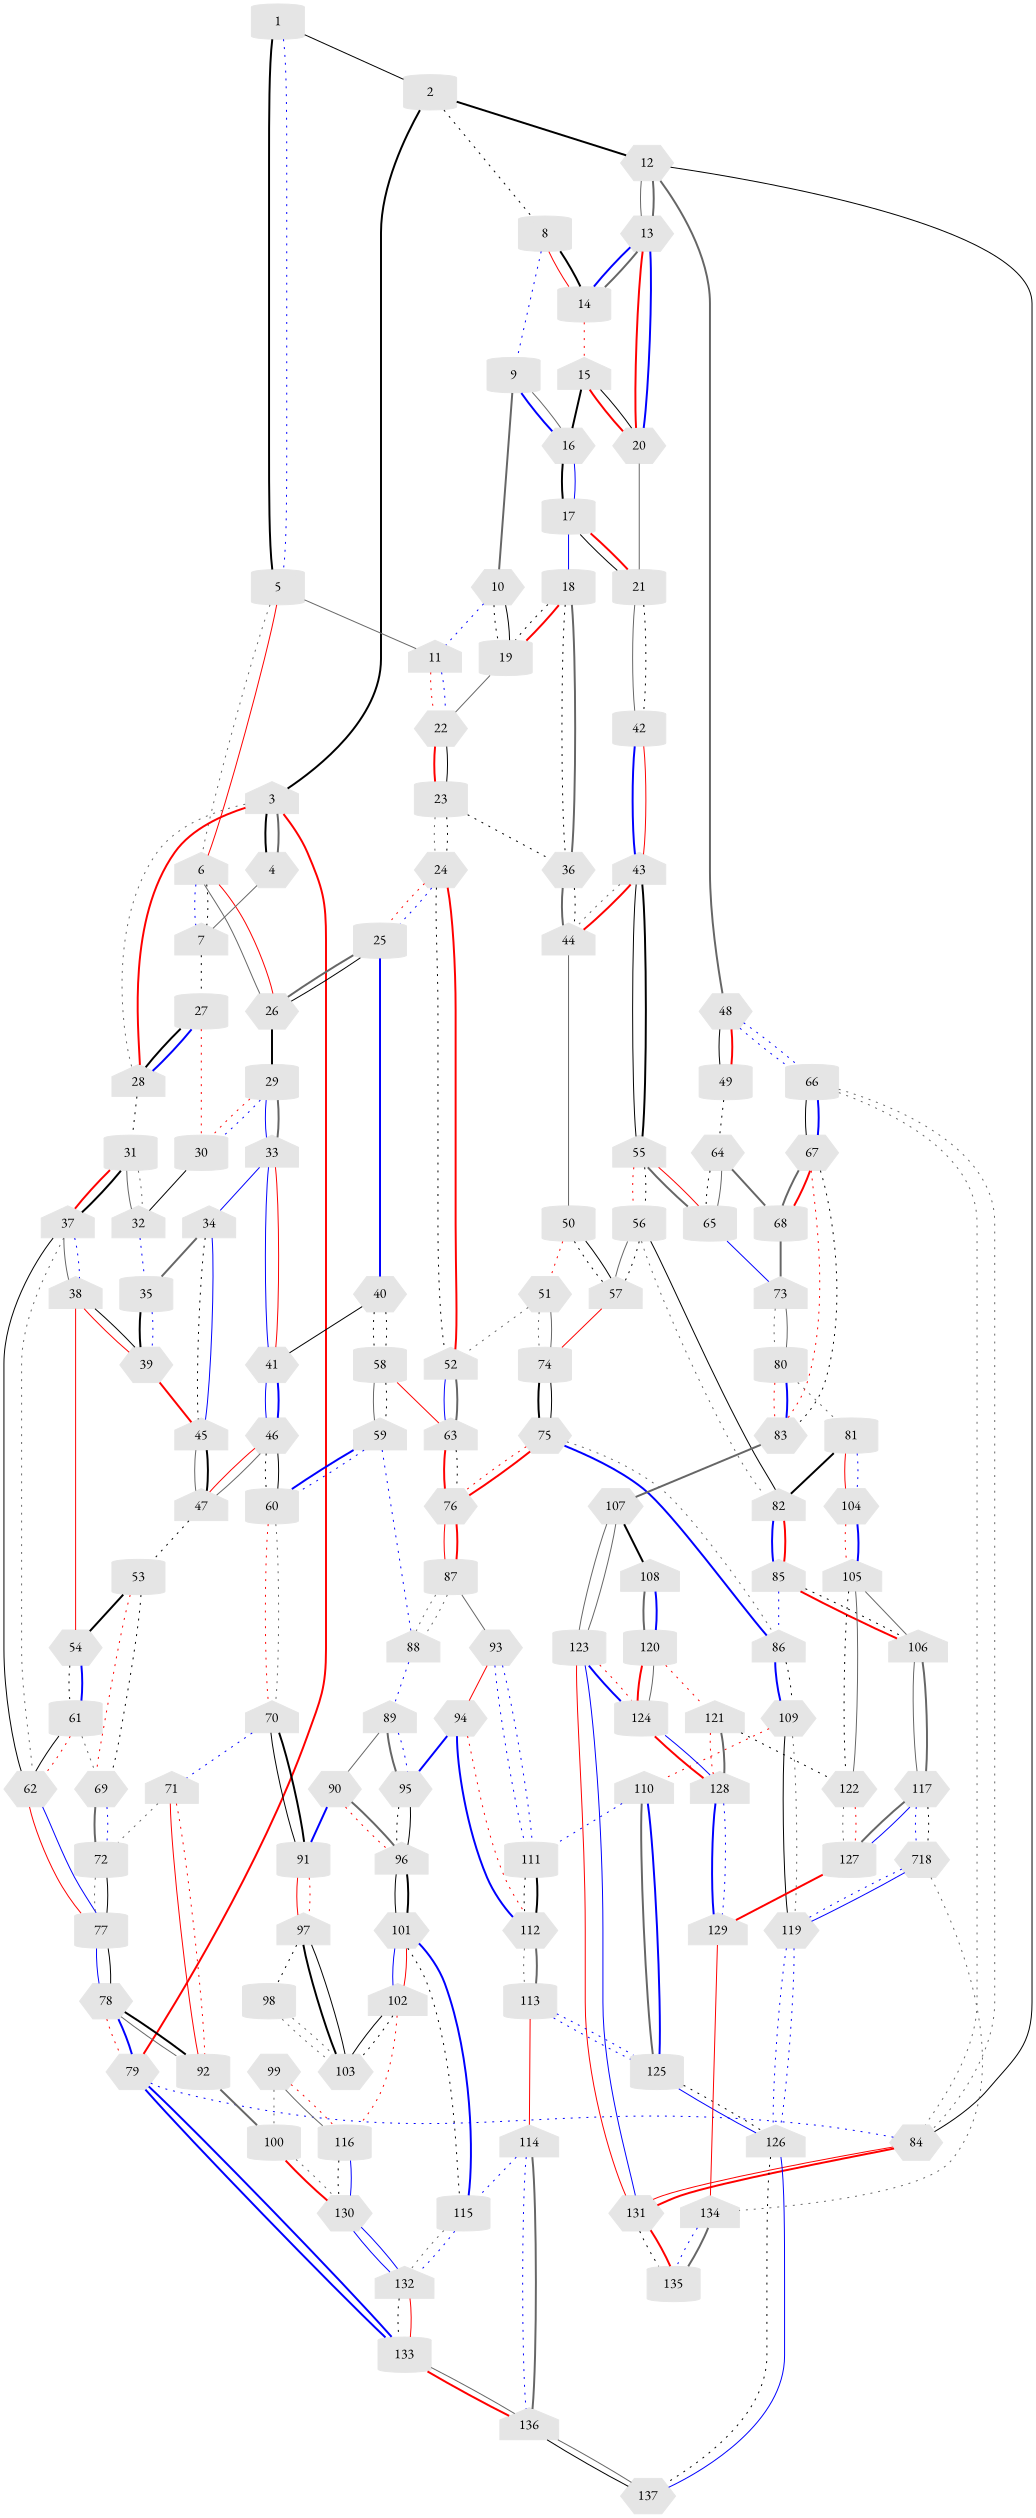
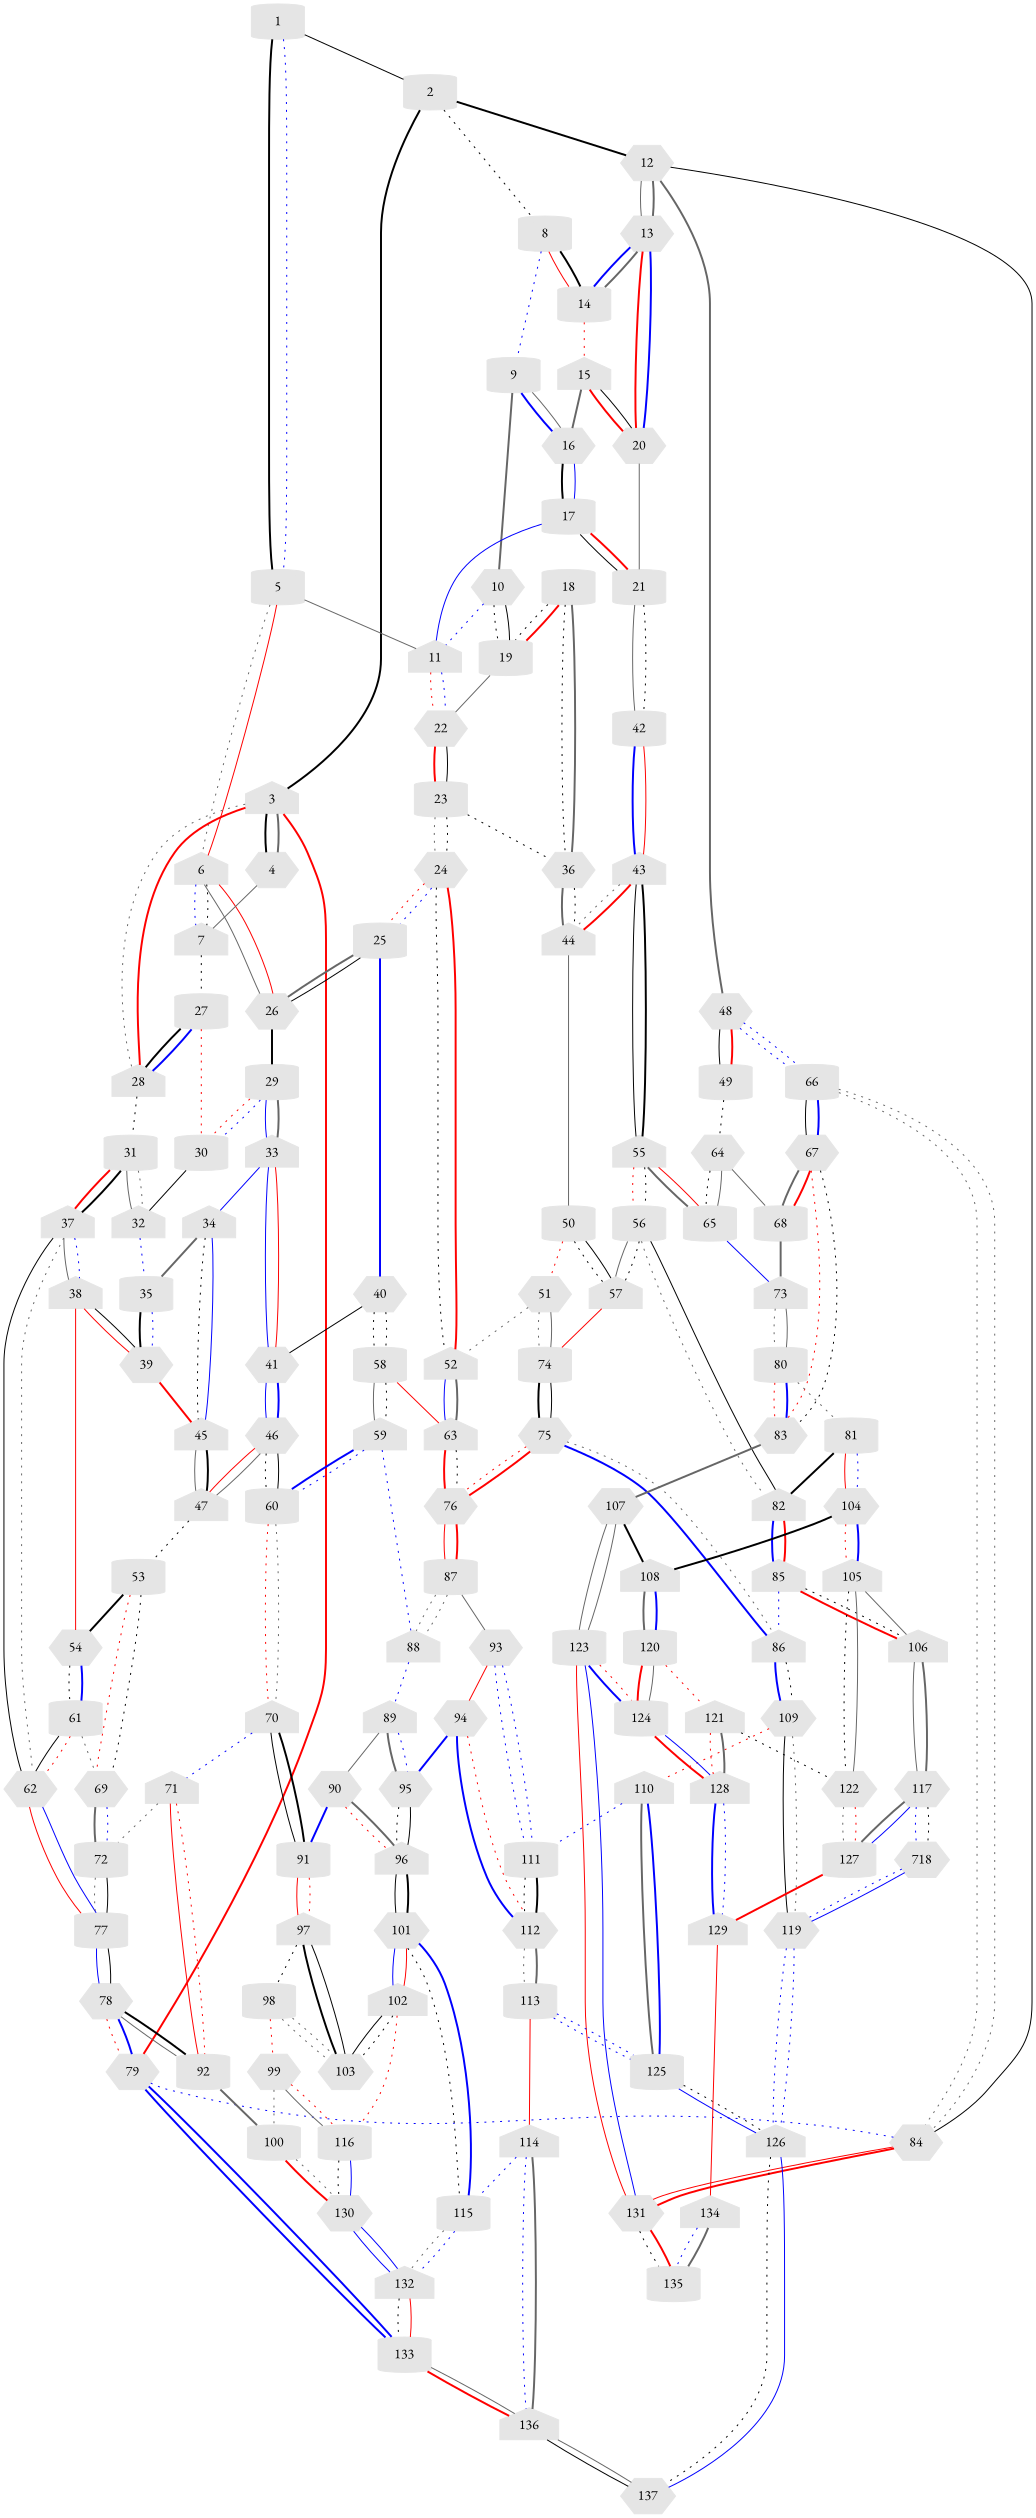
  graph {
    fontname="EB Garamond"
    node [color=gray90 fontname="EB Garamond" shape=cylinder style=filled]
    edge [color=black fontname="EB Garamond" style=dotted]
    1
    2
    5
    3 [shape=house]
    8
    12 [shape=hexagon]
    6 [shape=house]
    11 [shape=house]
    4 [shape=hexagon]
    28 [shape=house]
    79 [shape=hexagon]
    9
    14
    13 [shape=hexagon]
    48 [shape=hexagon]
    84 [shape=hexagon]
    7 [shape=house]
    31
    133
    27
    26 [shape=hexagon]
    22 [shape=hexagon]
    29
    30
    10 [shape=hexagon]
    16 [shape=hexagon]
    15 [shape=house]
    19
    17
    23
    20 [shape=hexagon]
    49
    66
    131 [shape=hexagon]
    21
    18
    36 [shape=hexagon]
    42
    44 [shape=house]
    43 [shape=house]
    24 [shape=hexagon]
    25
    52 [shape=house]
    40 [shape=hexagon]
    63 [shape=house]
    41 [shape=hexagon]
    58
    33 [shape=house]
    32 [shape=house]
    37 [shape=house]
    34 [shape=house]
    35
    38 [shape=house]
    62 [shape=hexagon]
    39 [shape=hexagon]
    45 [shape=house]
    46 [shape=hexagon]
    47 [shape=house]
    50
    54 [shape=hexagon]
    77
    61
    59 [shape=house]
    60
    55 [shape=house]
    64 [shape=hexagon]
    56
    65
    51 [shape=hexagon]
    57 [shape=house]
    53
    70 [shape=house]
    69 [shape=hexagon]
    67 [shape=hexagon]
    68
    74
    75 [shape=hexagon]
    76 [shape=hexagon]
    72
    82 [shape=house]
    73 [shape=house]
    85 [shape=house]
    88 [shape=house]
    89 [shape=house]
    71 [shape=house]
    91
    78 [shape=hexagon]
    87
    80
    83 [shape=hexagon]
    107 [shape=hexagon]
    92
    97 [shape=house]
    100
    81
    86 [shape=house]
    109 [shape=hexagon]
    93 [shape=hexagon]
    136 [shape=house]
    104 [shape=hexagon]
    105 [shape=house]
    108 [shape=house]
    106 [shape=house]
    123
    135
    117 [shape=hexagon]
    110 [shape=house]
    119 [shape=hexagon]
    94 [shape=hexagon]
    111
    90 [shape=hexagon]
    95 [shape=hexagon]
    96 [shape=house]
    101 [shape=hexagon]
    98
    103 [shape=hexagon]
    130 [shape=hexagon]
    112 [shape=hexagon]
    113
    102 [shape=house]
    115
    99 [shape=hexagon]
    116
    132 [shape=house]
    122 [shape=hexagon]
    120
    127
    n128 [label=718 shape=hexagon]
    124
    121 [shape=house]
    125
    126 [shape=house]
    114 [shape=house]
    137 [shape=hexagon]
    134 [shape=house]
    129 [shape=house]
    128 [shape=house]
    1 -- 2 [style=solid]
    1 -- 5 [style=bold]
    1 -- 5 [color=blue]
    2 -- 3 [style=bold]
    2 -- 8
    2 -- 12 [style=bold]
    5 -- 6 [color=gray40]
    5 -- 6 [color=red style=solid]
    5 -- 11 [color=gray40 style=solid]
    3 -- 4 [style=bold]
    3 -- 4 [color=gray40 style=bold]
    3 -- 28 [color=gray40]
    3 -- 28 [color=red style=bold]
    3 -- 79 [color=red style=bold]
    8 -- 9 [color=blue]
    8 -- 14 [color=red style=solid]
    8 -- 14 [style=bold]
    12 -- 13 [color=gray40 style=solid]
    12 -- 13 [color=gray40 style=bold]
    12 -- 48 [color=gray40 style=bold]
    12 -- 84 [style=solid]
    6 -- 7 [color=blue]
    6 -- 7
    6 -- 26 [color=gray40 style=solid]
    6 -- 26 [color=red style=solid]
    11 -- 22 [color=red]
    11 -- 22 [color=blue]
    4 -- 7 [color=gray40 style=solid]
    28 -- 31
    79 -- 84 [color=blue]
    79 -- 133 [color=blue style=bold]
    79 -- 133 [color=blue style=bold]
    9 -- 10 [color=gray40 style=bold]
    9 -- 16 [color=blue style=bold]
    9 -- 16 [color=gray40 style=solid]
    14 -- 15 [color=red]
    13 -- 14 [color=blue style=bold]
    13 -- 14 [color=gray40 style=bold]
    13 -- 20 [color=red style=bold]
    13 -- 20 [color=blue style=bold]
    48 -- 49 [style=solid]
    48 -- 49 [color=red style=bold]
    48 -- 66 [color=blue]
    48 -- 66 [color=blue]
    84 -- 131 [color=red style=solid]
    84 -- 131 [color=red style=bold]
    7 -- 27
    31 -- 32 [color=gray40 style=solid]
    31 -- 32 [color=gray40]
    31 -- 37 [color=red style=bold]
    31 -- 37 [style=bold]
    133 -- 136 [color=red style=bold]
    133 -- 136 [color=gray40 style=solid]
    27 -- 28 [style=bold]
    27 -- 28 [color=blue style=bold]
    27 -- 30 [color=red]
    26 -- 29 [style=bold]
    22 -- 23 [color=red style=bold]
    22 -- 23 [style=solid]
    29 -- 30 [color=red]
    29 -- 30 [color=blue]
    29 -- 33 [color=blue style=solid]
    29 -- 33 [color=gray40 style=bold]
    30 -- 32 [style=solid]
    10 -- 11 [color=blue]
    10 -- 19
    10 -- 19 [style=solid]
    16 -- 17 [style=bold]
    16 -- 17 [color=blue style=solid]
-   15 -- 16 [style=bold]
+   15 -- 16 [color=gray40 style=bold]
    15 -- 20 [color=red style=bold]
    15 -- 20 [style=solid]
    19 -- 22 [color=gray40 style=solid]
    17 -- 21 [style=solid]
    17 -- 21 [color=red style=bold]
-   17 -- 18 [color=blue style=solid]
+   17 -- 11 [color=blue style=solid]
    23 -- 36
    23 -- 24 [color=gray40]
    23 -- 24
    20 -- 21 [color=gray40 style=solid]
    49 -- 64
    66 -- 84 [color=gray40]
    66 -- 84 [color=gray40]
    66 -- 67 [style=solid]
    66 -- 67 [color=blue style=bold]
    131 -- 135
    131 -- 135 [color=red style=bold]
    21 -- 42 [color=gray40 style=solid]
    21 -- 42
    18 -- 19
    18 -- 19 [color=red style=bold]
    18 -- 36
    18 -- 36 [color=gray40 style=bold]
    36 -- 44 [color=gray40 style=bold]
    36 -- 44
    42 -- 43 [color=blue style=bold]
    42 -- 43 [color=red style=solid]
    44 -- 50 [color=gray40 style=solid]
    43 -- 44 [color=gray40]
    43 -- 44 [color=red style=bold]
    43 -- 55 [style=solid]
    43 -- 55 [style=bold]
    24 -- 25 [color=red]
    24 -- 25 [color=blue]
    24 -- 52
    24 -- 52 [color=red style=bold]
    25 -- 26 [color=gray40 style=bold]
    25 -- 26 [style=solid]
    25 -- 40 [color=blue style=bold]
    52 -- 63 [color=blue style=solid]
    52 -- 63 [color=gray40 style=bold]
    40 -- 41 [style=solid]
    40 -- 58
    40 -- 58
    63 -- 76 [color=red style=bold]
    63 -- 76
    41 -- 46 [color=blue style=solid]
    41 -- 46 [color=blue style=bold]
    58 -- 63 [color=red style=solid]
    58 -- 59 [color=gray40 style=solid]
    58 -- 59
    33 -- 41 [color=blue style=solid]
    33 -- 41 [color=red style=solid]
    33 -- 34 [color=blue style=solid]
    32 -- 35 [color=blue]
    37 -- 38 [color=gray40 style=solid]
    37 -- 38 [color=blue]
    37 -- 62 [style=solid]
    37 -- 62 [color=gray40]
    34 -- 35 [color=gray40 style=bold]
    34 -- 45
    34 -- 45 [color=blue style=solid]
    35 -- 39 [style=bold]
    35 -- 39 [color=blue]
    38 -- 39 [color=red style=solid]
    38 -- 39 [style=solid]
    38 -- 54 [color=red style=solid]
    62 -- 77 [color=red style=solid]
    62 -- 77 [color=blue style=solid]
    39 -- 45 [color=red style=bold]
    45 -- 47 [color=gray40 style=solid]
    45 -- 47 [style=bold]
    46 -- 47 [color=red style=solid]
    46 -- 47 [color=gray40 style=solid]
    46 -- 60
    46 -- 60 [style=solid]
    47 -- 53
    50 -- 51 [color=red]
    50 -- 57
    50 -- 57 [style=solid]
    54 -- 61
    54 -- 61 [color=blue style=bold]
    77 -- 78 [color=blue style=solid]
    77 -- 78 [style=solid]
    61 -- 62 [style=solid]
    61 -- 62 [color=red]
    61 -- 69 [color=gray40]
    59 -- 60 [color=blue style=bold]
    59 -- 60 [color=blue]
    59 -- 88 [color=blue]
    60 -- 70 [color=red]
    60 -- 70 [color=gray40]
    55 -- 56 [color=red]
    55 -- 56
    55 -- 65 [color=gray40 style=bold]
    55 -- 65 [color=red style=solid]
    64 -- 65
    64 -- 65 [color=gray40 style=solid]
-   64 -- 68 [color=gray40 style=bold]
+   64 -- 68 [color=gray40 style=solid]
    56 -- 57 [color=gray40 style=solid]
    56 -- 57
    56 -- 82 [color=gray40]
    56 -- 82 [style=solid]
    65 -- 73 [color=blue style=solid]
    51 -- 52 [color=gray40]
    51 -- 74 [color=gray40]
    51 -- 74 [color=gray40 style=solid]
    57 -- 74 [color=red style=solid]
    53 -- 54 [style=bold]
    53 -- 69 [color=red]
    53 -- 69
    70 -- 71 [color=blue]
    70 -- 91 [style=solid]
    70 -- 91 [style=bold]
    69 -- 72 [color=gray40 style=bold]
    69 -- 72 [color=blue]
    67 -- 68 [color=gray40 style=bold]
    67 -- 68 [color=red style=bold]
    67 -- 83 [color=red]
    67 -- 83
    68 -- 73 [color=gray40 style=bold]
    74 -- 75 [style=bold]
    74 -- 75 [style=solid]
    75 -- 76 [color=red]
    75 -- 76 [color=red style=bold]
    75 -- 86 [color=blue style=bold]
    75 -- 86 [color=gray40]
    76 -- 87 [color=red style=solid]
    76 -- 87 [color=red style=bold]
    72 -- 77 [color=gray40]
    72 -- 77 [style=solid]
    82 -- 85 [color=blue style=bold]
    82 -- 85 [color=red style=bold]
    73 -- 80 [color=gray40]
    73 -- 80 [color=gray40 style=solid]
    85 -- 86 [color=blue]
    85 -- 106 [color=red style=bold]
    85 -- 106
    88 -- 89 [color=blue]
    89 -- 90 [color=gray40 style=solid]
    89 -- 95 [color=gray40 style=bold]
    89 -- 95 [color=blue]
    71 -- 72 [color=gray40]
    71 -- 92 [color=red style=solid]
    71 -- 92 [color=red]
    91 -- 97 [color=red style=solid]
    91 -- 97 [color=red]
    78 -- 79 [color=red]
    78 -- 79 [color=blue style=bold]
    78 -- 92 [color=gray40 style=solid]
    78 -- 92 [style=bold]
    87 -- 88 [color=gray40]
    87 -- 88 [color=gray40]
    87 -- 93 [color=gray40 style=solid]
    80 -- 83 [color=red]
    80 -- 83 [color=blue style=bold]
    80 -- 81 [color=gray40]
    83 -- 107 [color=gray40 style=bold]
    107 -- 108 [style=bold]
    107 -- 123 [color=gray40 style=solid]
    107 -- 123 [color=gray40 style=solid]
    92 -- 100 [color=gray40 style=bold]
    97 -- 98
    97 -- 103 [style=bold]
    97 -- 103 [style=solid]
    100 -- 130 [color=red style=bold]
    100 -- 130 [color=gray40]
    81 -- 82 [style=bold]
    81 -- 104 [color=red style=solid]
    81 -- 104 [color=blue]
    86 -- 109 [color=blue style=bold]
    86 -- 109
    109 -- 110 [color=red]
    109 -- 119 [style=solid]
    109 -- 119 [color=gray40]
    93 -- 94 [color=red style=solid]
    93 -- 111 [color=blue]
    93 -- 111 [color=blue]
    136 -- 137 [style=solid]
    136 -- 137 [color=gray40 style=solid]
    104 -- 105 [color=red]
    104 -- 105 [color=blue style=bold]
+   104 -- 108 [style=bold]
    105 -- 106 [color=gray40 style=solid]
    105 -- 122
    105 -- 122 [color=gray40 style=solid]
    108 -- 120 [color=gray40 style=bold]
    108 -- 120 [color=blue style=bold]
    106 -- 117 [color=gray40 style=solid]
    106 -- 117 [color=gray40 style=bold]
    123 -- 131 [color=red style=solid]
    123 -- 131 [color=blue style=solid]
    123 -- 124 [color=blue style=bold]
    123 -- 124 [color=red]
    117 -- 127 [color=gray40 style=bold]
    117 -- 127 [color=blue style=solid]
    117 -- n128 [color=blue]
    117 -- n128
    110 -- 111 [color=blue]
    110 -- 125 [color=gray40 style=bold]
    110 -- 125 [color=blue style=bold]
    119 -- 126 [color=blue]
    119 -- 126 [color=blue]
    94 -- 95 [color=blue style=bold]
    94 -- 112 [color=blue style=bold]
    94 -- 112 [color=red]
    111 -- 112
    111 -- 112 [style=bold]
    90 -- 91 [color=blue style=bold]
    90 -- 96 [color=red]
    90 -- 96 [color=gray40 style=bold]
    95 -- 96
    95 -- 96 [style=solid]
    96 -- 101 [style=solid]
    96 -- 101 [style=bold]
    101 -- 102 [color=blue style=solid]
    101 -- 102 [color=red style=solid]
    101 -- 115
    101 -- 115 [color=blue style=bold]
    98 -- 103 [color=gray40]
    98 -- 103 [color=gray40]
+   98 -- 99 [color=red]
    130 -- 132 [color=blue style=solid]
    130 -- 132 [color=blue style=solid]
    112 -- 113 [color=gray40]
    112 -- 113 [color=gray40 style=bold]
    113 -- 125 [color=blue]
    113 -- 125 [color=blue]
    113 -- 114 [color=red style=solid]
    102 -- 103 [style=solid]
    102 -- 103
    102 -- 116 [color=red]
    115 -- 132 [color=gray40]
    115 -- 132 [color=blue]
    99 -- 100 [color=gray40]
    99 -- 116 [color=gray40 style=solid]
    99 -- 116 [color=red]
    116 -- 130
    116 -- 130 [color=blue style=solid]
    132 -- 133
    132 -- 133 [color=red style=solid]
    122 -- 127 [color=gray40]
    122 -- 127 [color=red]
    120 -- 124 [color=red style=bold]
    120 -- 124 [color=gray40 style=solid]
    120 -- 121 [color=red]
    127 -- 129 [color=red style=bold]
    n128 -- 119 [color=blue]
    n128 -- 119 [color=blue style=solid]
-   n128 -- 134 [color=gray40]
    124 -- 128 [color=red style=bold]
    124 -- 128 [color=blue style=solid]
    121 -- 122
    121 -- 128 [color=red]
    121 -- 128 [color=gray40 style=bold]
    125 -- 126 [color=blue style=solid]
    125 -- 126
    126 -- 137
    126 -- 137 [color=blue style=solid]
    114 -- 136 [color=blue]
    114 -- 136 [color=gray40 style=bold]
    114 -- 115 [color=blue]
    134 -- 135 [color=blue]
    134 -- 135 [color=gray40 style=bold]
    129 -- 134 [color=red style=solid]
    128 -- 129 [color=blue style=bold]
    128 -- 129 [color=blue]
  }
